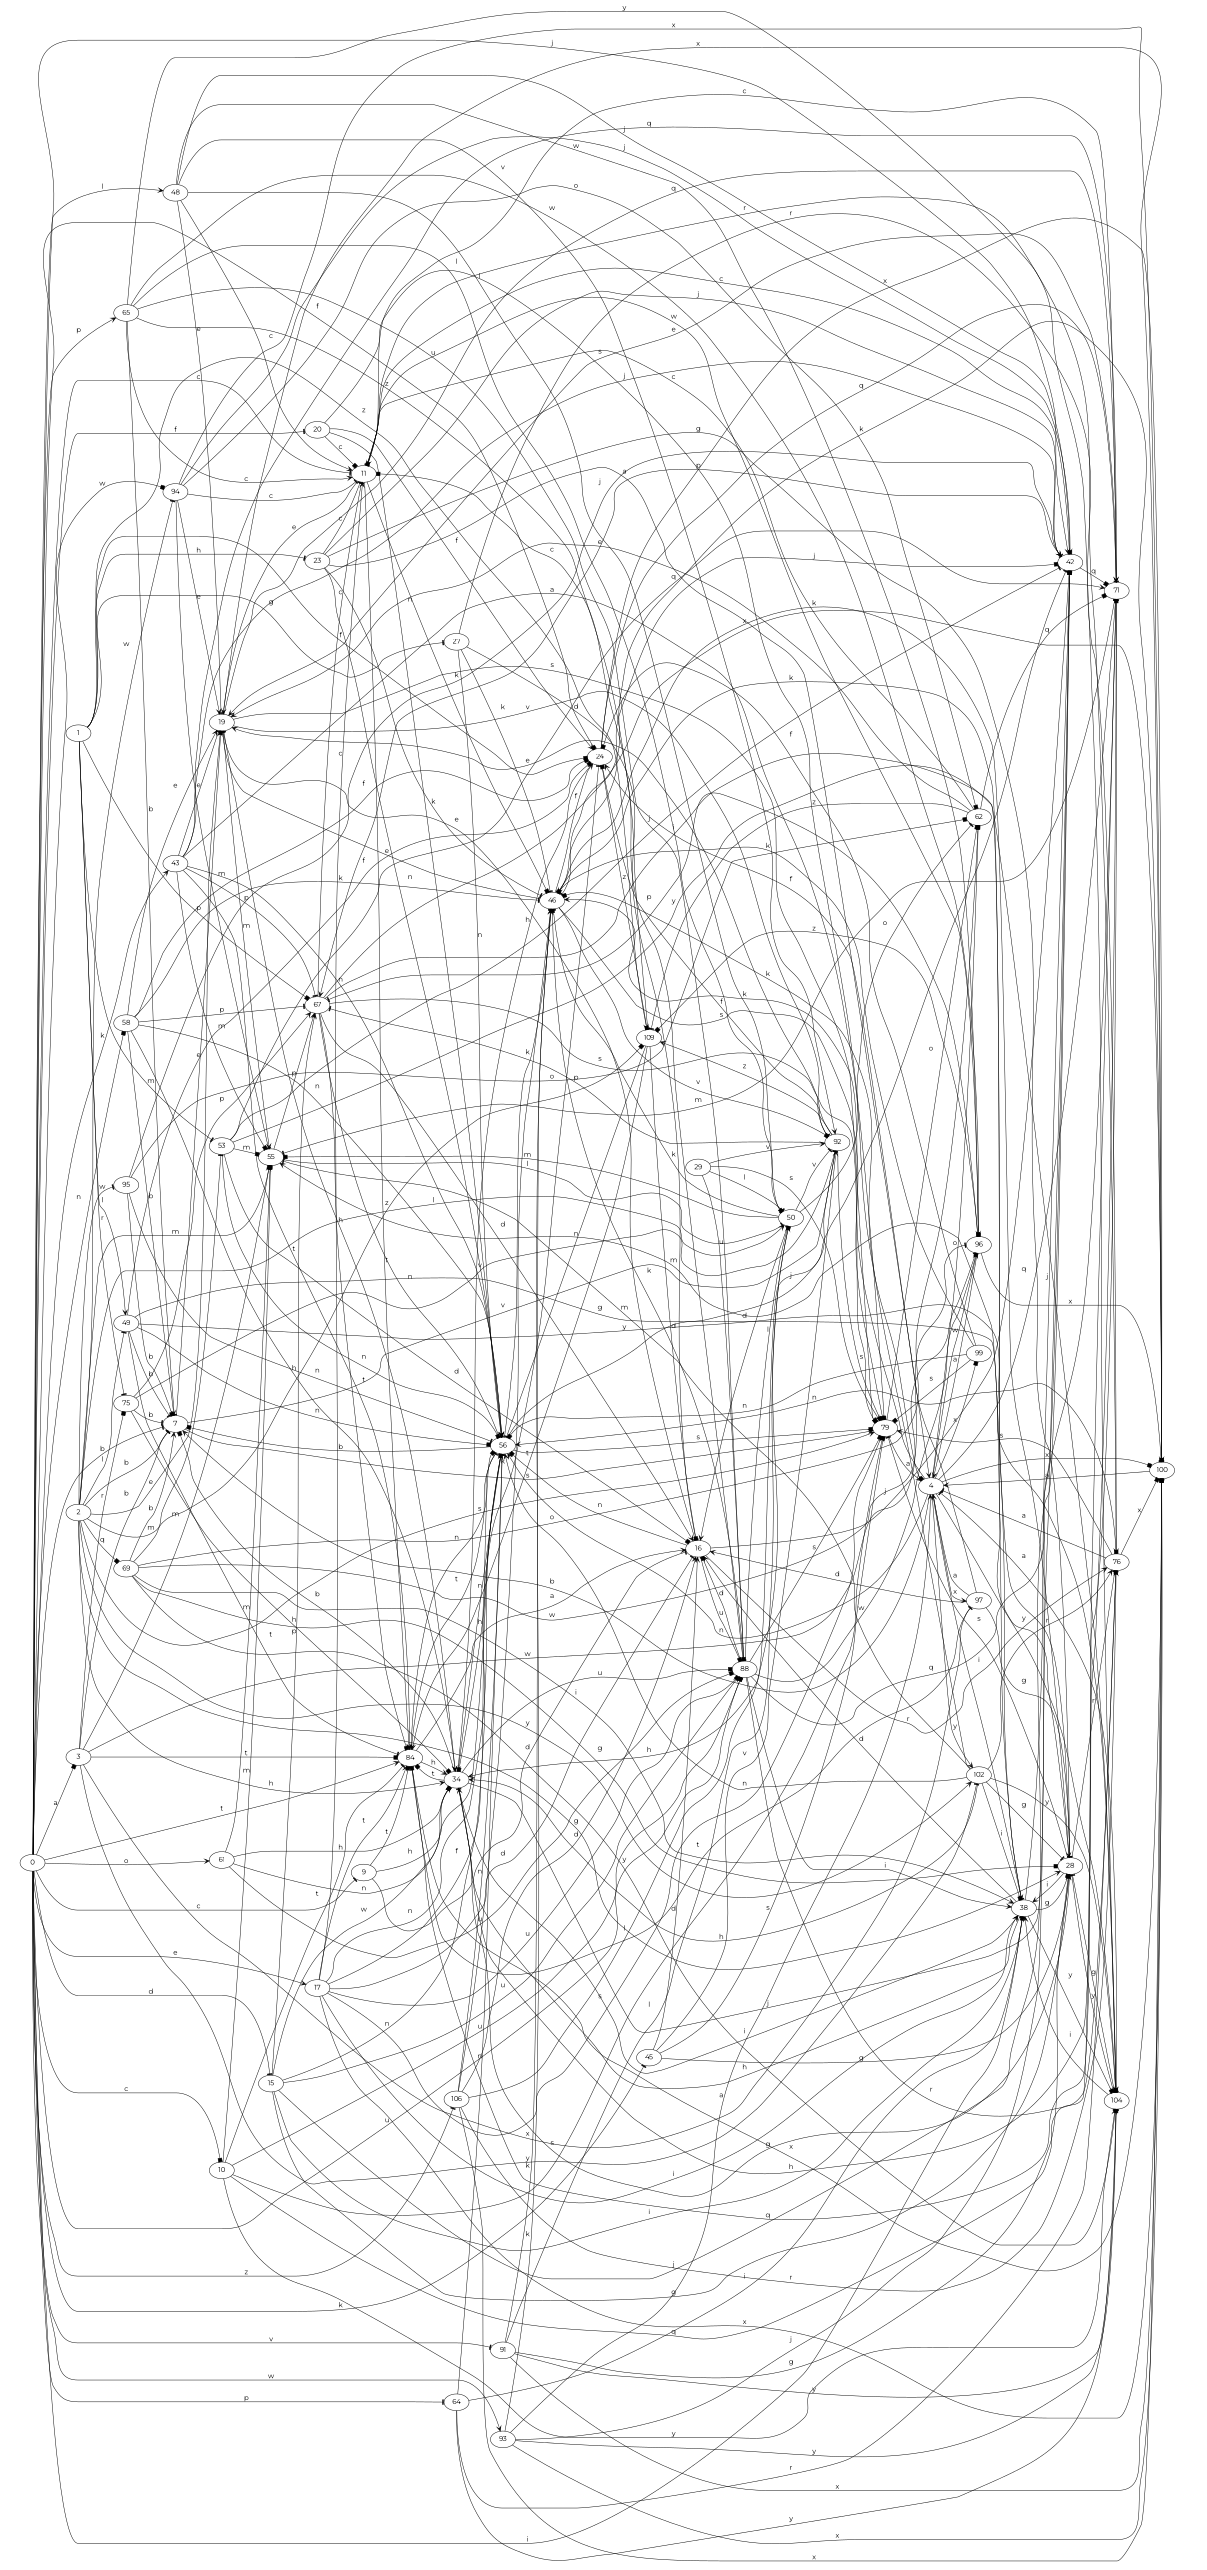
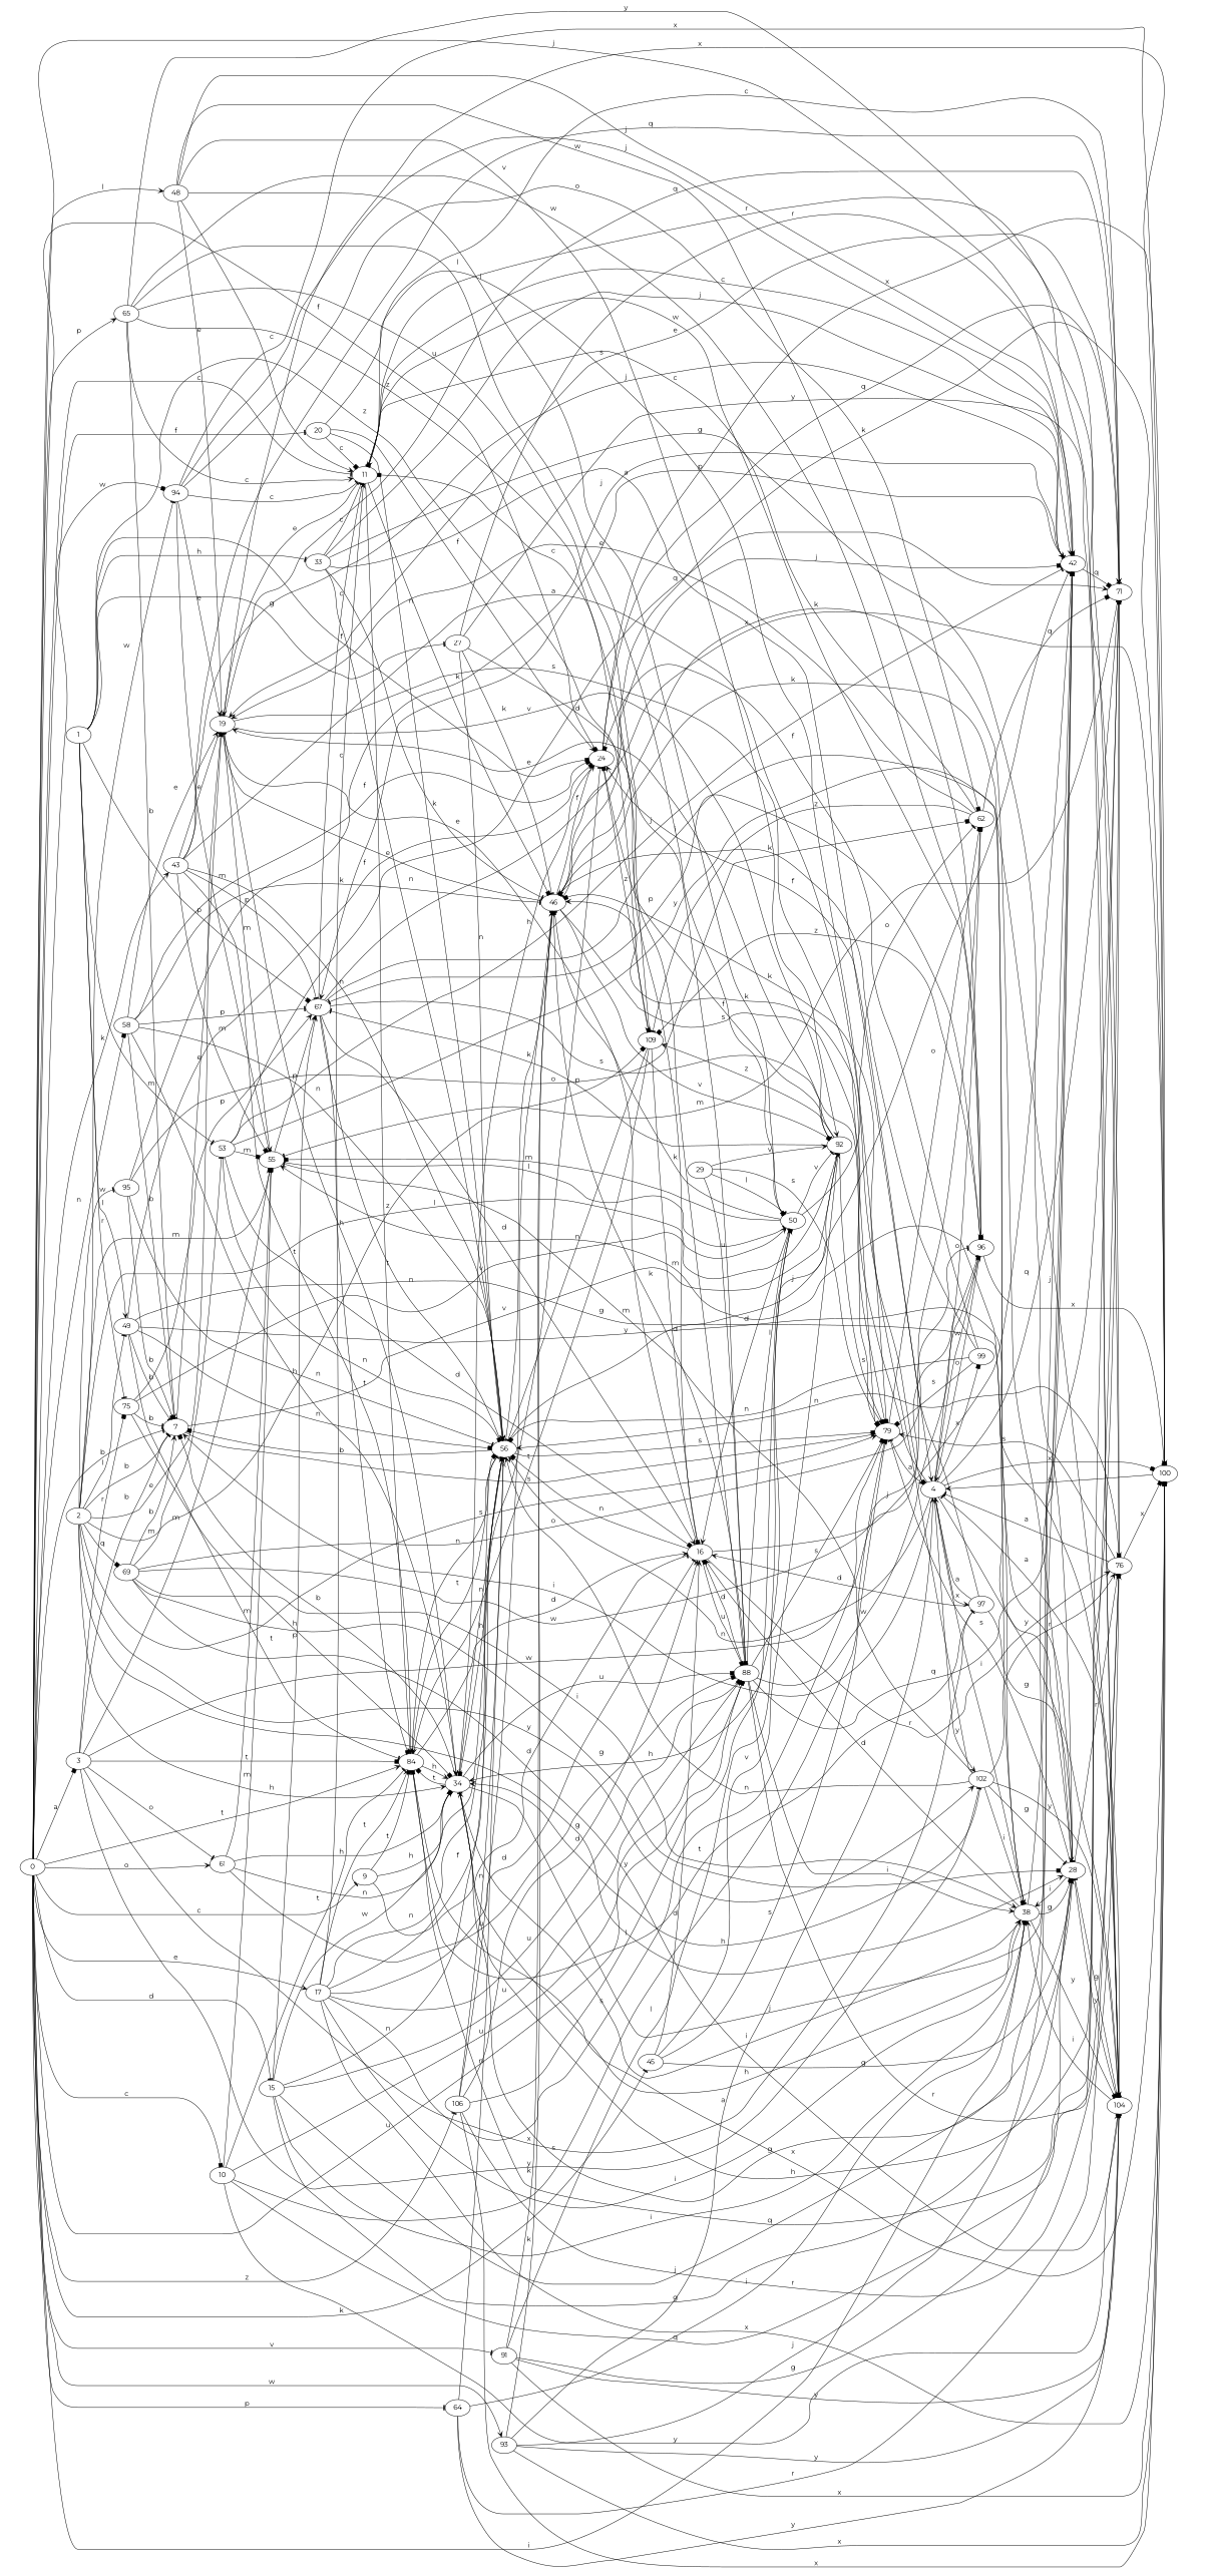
  strict digraph {
    fontname=Montserrat
    rankdir=LR
    node [fontname=Montserrat]
    edge [arrowhead=vee fontname=Montserrat]
    0
    3
    7
    9
    10
    11
    15
    17
    20
    24
    38
    42
    43
    45
    48
    58
    61
    64
    65
    84
    88
    91
    93
    94
    106
    75
    55
    102
    96
    97
    19
    79
    92
    34
    16
    71
    104
    46
    76
    67
    28
    n42 [label=56]
    100
    109
    4
    50
    62
    1
    27
-   33 [label=23]
+   33
    49
    53
    29
    2
    69
    95
    99
    0 -> 3 [arrowhead=box label=a]
    0 -> 7 [arrowhead=tee label=b]
    0 -> 9 [arrowhead=tee label=c]
    0 -> 10 [arrowhead=box label=c]
    0 -> 11 [arrowhead=tee label=c]
    0 -> 15 [arrowhead=tee label=d]
    0 -> 17 [label=e]
    0 -> 20 [arrowhead=tee label=f]
    0 -> 24 [arrowhead=box label=f]
    0 -> 38 [arrowhead=box label=i]
    0 -> 42 [label=j]
    0 -> 43 [label=k]
    0 -> 45 [arrowhead=tee label=k]
    0 -> 48 [label=l]
    0 -> 58 [arrowhead=box label=n]
    0 -> 61 [label=o]
    0 -> 64 [arrowhead=tee label=p]
    0 -> 65 [label=p]
    0 -> 84 [label=t]
    0 -> 88 [arrowhead=box label=u]
    0 -> 91 [arrowhead=tee label=v]
    0 -> 93 [label=w]
    0 -> 94 [arrowhead=box label=w]
    0 -> 106 [arrowhead=tee label=z]
    3 -> 7 [arrowhead=tee label=b]
+   3 -> 61 [arrowhead=tee label=o]
    3 -> 84 [arrowhead=box label=t]
    3 -> 75 [arrowhead=box label=r]
    3 -> 55 [arrowhead=box label=m]
    3 -> 102 [arrowhead=tee label=y]
    3 -> 96 [arrowhead=tee label=w]
    3 -> 97 [arrowhead=tee label=x]
    7 -> 19 [arrowhead=box label=e]
    7 -> 79 [label=s]
    7 -> 92 [arrowhead=tee label=v]
    9 -> 84 [arrowhead=box label=t]
    9 -> 34 [arrowhead=box label=h]
    9 -> 16 [arrowhead=tee label=d]
    10 -> 84 [arrowhead=tee label=t]
    10 -> 88 [arrowhead=box label=u]
    10 -> 55 [arrowhead=box label=m]
    10 -> 79 [label=s]
    10 -> 71 [arrowhead=tee label=q]
    10 -> 104 [label=y]
    11 -> 84 [label=t]
    11 -> 96 [arrowhead=box label=w]
    11 -> 19 [label=e]
    11 -> 46 [arrowhead=box label=k]
    11 -> 76 [label=r]
    15 -> 38 [arrowhead=tee label=i]
    15 -> 42 [arrowhead=box label=j]
    15 -> 88 [label=u]
    15 -> 34 [arrowhead=box label=w]
    15 -> 67 [label=p]
    15 -> 28 [label=g]
    15 -> n42 [arrowhead=box label=n]
    17 -> 11 [label=c]
    17 -> 24 [arrowhead=tee label=f]
    17 -> 38 [label=i]
    17 -> 84 [label=t]
    17 -> 88 [arrowhead=box label=u]
    17 -> 79 [arrowhead=tee label=s]
    17 -> 16 [arrowhead=tee label=d]
    17 -> n42 [arrowhead=box label=n]
    17 -> 100 [arrowhead=tee label=x]
    20 -> 11 [arrowhead=box label=c]
    20 -> 24 [label=f]
    20 -> 79 [arrowhead=box label=s]
    20 -> n42 [label=n]
    24 -> 34 [label=h]
    24 -> 71 [label=q]
    24 -> 100 [arrowhead=box label=x]
    24 -> 109 [arrowhead=box label=z]
    38 -> 42 [arrowhead=box label=j]
    38 -> 34 [arrowhead=tee label=h]
    38 -> 16 [label=d]
    38 -> 104 [arrowhead=box label=y]
    38 -> 46 [label=k]
    38 -> 28 [arrowhead=box label=g]
    42 -> 11 [arrowhead=box label=c]
    42 -> 71 [arrowhead=box label=q]
    42 -> 67 [label=p]
    43 -> 42 [label=j]
    43 -> 84 [label=t]
    43 -> 55 [arrowhead=box label=m]
    43 -> 19 [arrowhead=tee label=e]
    43 -> 71 [arrowhead=tee label=q]
    43 -> 67 [arrowhead=tee label=p]
    43 -> n42 [label=n]
    43 -> 4 [arrowhead=box label=a]
    45 -> 79 [arrowhead=box label=s]
    45 -> 92 [label=v]
    45 -> 16 [label=d]
    45 -> 28 [label=g]
    48 -> 11 [label=c]
    48 -> 42 [label=j]
    48 -> 96 [label=w]
    48 -> 19 [arrowhead=tee label=e]
    48 -> 92 [label=v]
    48 -> 50 [arrowhead=tee label=l]
    58 -> 7 [label=b]
    58 -> 24 [arrowhead=box label=f]
    58 -> 19 [label=e]
    58 -> 34 [label=h]
    58 -> 46 [arrowhead=tee label=k]
    58 -> 67 [arrowhead=tee label=p]
    58 -> n42 [label=n]
    61 -> 88 [arrowhead=box label=u]
    61 -> 55 [arrowhead=box label=m]
    61 -> 34 [label=h]
    61 -> n42 [arrowhead=tee label=n]
    64 -> 38 [arrowhead=tee label=i]
    64 -> 104 [arrowhead=tee label=y]
    64 -> 76 [arrowhead=tee label=r]
    64 -> n42 [arrowhead=tee label=n]
    65 -> 7 [arrowhead=tee label=b]
    65 -> 11 [label=c]
    65 -> 88 [arrowhead=tee label=u]
    65 -> 96 [arrowhead=box label=w]
    65 -> 104 [arrowhead=tee label=y]
    65 -> 109 [arrowhead=tee label=z]
    65 -> 50 [arrowhead=box label=l]
    84 -> 34 [label=h]
-   84 -> 16 [label=a]
+   84 -> 16 [label=d]
    84 -> 71 [arrowhead=box label=q]
    84 -> n42 [arrowhead=tee label=n]
    84 -> 100 [arrowhead=tee label=x]
    88 -> 11 [arrowhead=box label=c]
    88 -> 38 [label=i]
    88 -> 96 [arrowhead=box label=w]
    88 -> 79 [arrowhead=box label=s]
    88 -> 16 [arrowhead=box label=d]
    88 -> 71 [arrowhead=tee label=q]
    88 -> 46 [arrowhead=box label=k]
    88 -> 76 [arrowhead=box label=r]
    88 -> 50 [arrowhead=tee label=l]
    91 -> 104 [arrowhead=box label=y]
    91 -> 46 [arrowhead=tee label=k]
    91 -> 28 [arrowhead=box label=g]
    91 -> 100 [arrowhead=box label=x]
    91 -> 50 [arrowhead=box label=l]
    93 -> 42 [arrowhead=tee label=j]
    93 -> 104 [arrowhead=tee label=y]
    93 -> 46 [arrowhead=tee label=k]
    93 -> 100 [arrowhead=box label=x]
    93 -> 4 [label=a]
    94 -> 11 [arrowhead=tee label=c]
    94 -> 42 [arrowhead=box label=j]
    94 -> 55 [arrowhead=tee label=m]
    94 -> 19 [label=e]
    94 -> 100 [label=x]
    94 -> 62 [arrowhead=box label=o]
    106 -> 16 [label=d]
    106 -> 46 [label=k]
    106 -> 76 [label=r]
    106 -> n42 [arrowhead=tee label=n]
    106 -> 100 [arrowhead=box label=x]
    106 -> 50 [label=l]
    75 -> 7 [arrowhead=tee label=b]
    75 -> 92 [arrowhead=tee label=v]
    75 -> 34 [arrowhead=box label=h]
    75 -> 67 [label=p]
    55 -> 67 [label=p]
    55 -> 50 [arrowhead=tee label=l]
    102 -> 38 [arrowhead=box label=i]
    102 -> 55 [arrowhead=tee label=m]
    102 -> 34 [label=h]
    102 -> 104 [arrowhead=box label=y]
    102 -> 46 [arrowhead=box label=k]
    102 -> 76 [label=r]
    102 -> 28 [arrowhead=tee label=g]
    102 -> n42 [label=n]
    96 -> 67 [arrowhead=tee label=p]
    96 -> 100 [arrowhead=tee label=x]
    96 -> 109 [arrowhead=box label=z]
-   96 -> 4 [label=a]
+   96 -> 4 [label=o]
    97 -> 24 [label=f]
    97 -> 84 [arrowhead=box label=t]
    97 -> 16 [label=d]
    97 -> 28 [arrowhead=tee label=g]
    97 -> 4 [label=a]
    19 -> 55 [label=m]
    19 -> 79 [arrowhead=box label=s]
    19 -> 92 [arrowhead=tee label=v]
    19 -> 34 [label=h]
    19 -> 71 [label=q]
    19 -> 100 [arrowhead=box label=x]
    79 -> 4 [label=a]
    79 -> 62 [arrowhead=box label=o]
    92 -> 24 [arrowhead=box label=f]
    92 -> 19 [label=e]
    92 -> 79 [arrowhead=box label=s]
    92 -> 34 [label=h]
    92 -> 67 [arrowhead=tee label=p]
    92 -> 109 [label=z]
    34 -> 7 [arrowhead=box label=b]
    34 -> 38 [label=i]
    34 -> 42 [arrowhead=box label=j]
    34 -> 84 [arrowhead=box label=t]
    34 -> 88 [arrowhead=box label=u]
    34 -> 28 [arrowhead=tee label=g]
    34 -> n42 [label=n]
    16 -> 42 [arrowhead=tee label=j]
    16 -> 88 [arrowhead=box label=u]
    16 -> 19 [arrowhead=tee label=e]
    16 -> 76 [label=r]
    16 -> n42 [arrowhead=box label=n]
    71 -> 11 [label=c]
    71 -> 55 [arrowhead=tee label=m]
    71 -> 19 [label=e]
    71 -> 34 [label=h]
    104 -> 38 [label=i]
    104 -> 28 [arrowhead=tee label=g]
    104 -> 4 [arrowhead=tee label=a]
    46 -> 24 [label=f]
    46 -> 42 [arrowhead=box label=j]
    46 -> 19 [arrowhead=tee label=e]
    46 -> 79 [arrowhead=box label=s]
    46 -> 92 [arrowhead=box label=v]
    76 -> 79 [label=s]
    76 -> n42 [label=n]
    76 -> 100 [arrowhead=box label=x]
    76 -> 4 [arrowhead=tee label=a]
    67 -> 11 [arrowhead=tee label=c]
    67 -> 38 [arrowhead=tee label=i]
    67 -> 84 [arrowhead=box label=t]
    67 -> 79 [arrowhead=box label=s]
    67 -> 16 [label=d]
    67 -> n42 [arrowhead=tee label=n]
    67 -> 100 [arrowhead=tee label=x]
    28 -> 38 [label=i]
    28 -> 55 [label=m]
    28 -> 79 [arrowhead=tee label=s]
    28 -> 104 [label=y]
    28 -> 46 [arrowhead=box label=k]
    28 -> 76 [arrowhead=tee label=r]
    n42 -> 7 [arrowhead=box label=b]
    n42 -> 42 [arrowhead=tee label=j]
    n42 -> 84 [label=t]
    n42 -> 79 [arrowhead=box label=s]
    n42 -> 34 [arrowhead=box label=h]
    n42 -> 46 [label=k]
    100 -> 46 [arrowhead=tee label=k]
    100 -> 4 [label=a]
    109 -> 84 [label=t]
    109 -> 16 [arrowhead=box label=d]
    109 -> n42 [arrowhead=tee label=n]
-   4 -> 7 [label=b]
+   4 -> 7 [label=i]
    4 -> 38 [label=i]
    4 -> 102 [label=y]
    4 -> 96 [label=w]
    4 -> 97 [label=x]
    4 -> 71 [arrowhead=tee label=q]
    4 -> 104 [label=y]
    4 -> 46 [label=k]
    4 -> n42 [label=n]
    4 -> 100 [arrowhead=box label=x]
    4 -> 62 [arrowhead=box label=o]
    4 -> 99 [arrowhead=box label=x]
    50 -> 55 [arrowhead=box label=m]
    50 -> 92 [arrowhead=tee label=v]
    50 -> 16 [label=d]
    50 -> 46 [arrowhead=tee label=k]
    50 -> 62 [arrowhead=tee label=o]
    62 -> 11 [arrowhead=tee label=c]
    62 -> 19 [label=e]
    62 -> 71 [arrowhead=box label=q]
    62 -> 109 [arrowhead=tee label=z]
    1 -> 24 [arrowhead=box label=f]
    1 -> 75 [arrowhead=tee label=r]
    1 -> 67 [arrowhead=box label=p]
    1 -> 109 [label=z]
    1 -> 27 [arrowhead=tee label=g]
    1 -> 33 [arrowhead=tee label=h]
    1 -> 49 [label=l]
    1 -> 53 [arrowhead=tee label=m]
    27 -> 16 [arrowhead=tee label=d]
+   27 -> 104 [arrowhead=tee label=y]
    27 -> 46 [arrowhead=tee label=k]
    27 -> 76 [arrowhead=box label=r]
    27 -> n42 [arrowhead=tee label=n]
    33 -> 11 [arrowhead=tee label=c]
    33 -> 42 [label=j]
    33 -> 46 [arrowhead=tee label=k]
    33 -> 28 [arrowhead=tee label=g]
    33 -> n42 [label=n]
    33 -> 4 [label=a]
    49 -> 7 [arrowhead=tee label=b]
    49 -> 24 [arrowhead=box label=f]
    49 -> 84 [arrowhead=tee label=t]
    49 -> 104 [arrowhead=box label=y]
    49 -> 28 [label=g]
    49 -> n42 [arrowhead=box label=n]
    53 -> 42 [arrowhead=tee label=j]
    53 -> 55 [arrowhead=box label=m]
    53 -> 16 [arrowhead=box label=d]
    53 -> 71 [label=q]
    53 -> 104 [label=y]
    53 -> n42 [arrowhead=box label=n]
    29 -> 88 [arrowhead=box label=u]
    29 -> 79 [label=s]
    29 -> 92 [label=v]
    29 -> 50 [arrowhead=tee label=l]
    2 -> 7 [arrowhead=tee label=b]
    2 -> 94 [arrowhead=tee label=w]
    2 -> 55 [label=m]
    2 -> 102 [label=y]
    2 -> 19 [label=e]
    2 -> 79 [label=s]
    2 -> 34 [label=h]
    2 -> 28 [label=g]
    2 -> 50 [label=l]
    2 -> 49 [arrowhead=tee label=l]
    2 -> 53 [arrowhead=tee label=m]
    2 -> 69 [arrowhead=box label=q]
    2 -> 95 [arrowhead=tee label=w]
    69 -> 7 [label=b]
    69 -> 38 [label=i]
    69 -> 96 [arrowhead=tee label=w]
    69 -> 104 [arrowhead=tee label=y]
    69 -> 28 [arrowhead=box label=g]
    69 -> 109 [arrowhead=box label=z]
    69 -> 62 [arrowhead=box label=o]
    95 -> 7 [arrowhead=box label=b]
    95 -> 42 [arrowhead=tee label=j]
    95 -> n42 [arrowhead=tee label=n]
    95 -> 62 [arrowhead=box label=o]
    99 -> 24 [arrowhead=box label=f]
    99 -> 79 [arrowhead=box label=s]
    99 -> 46 [arrowhead=tee label=k]
    99 -> n42 [arrowhead=box label=n]
  }
